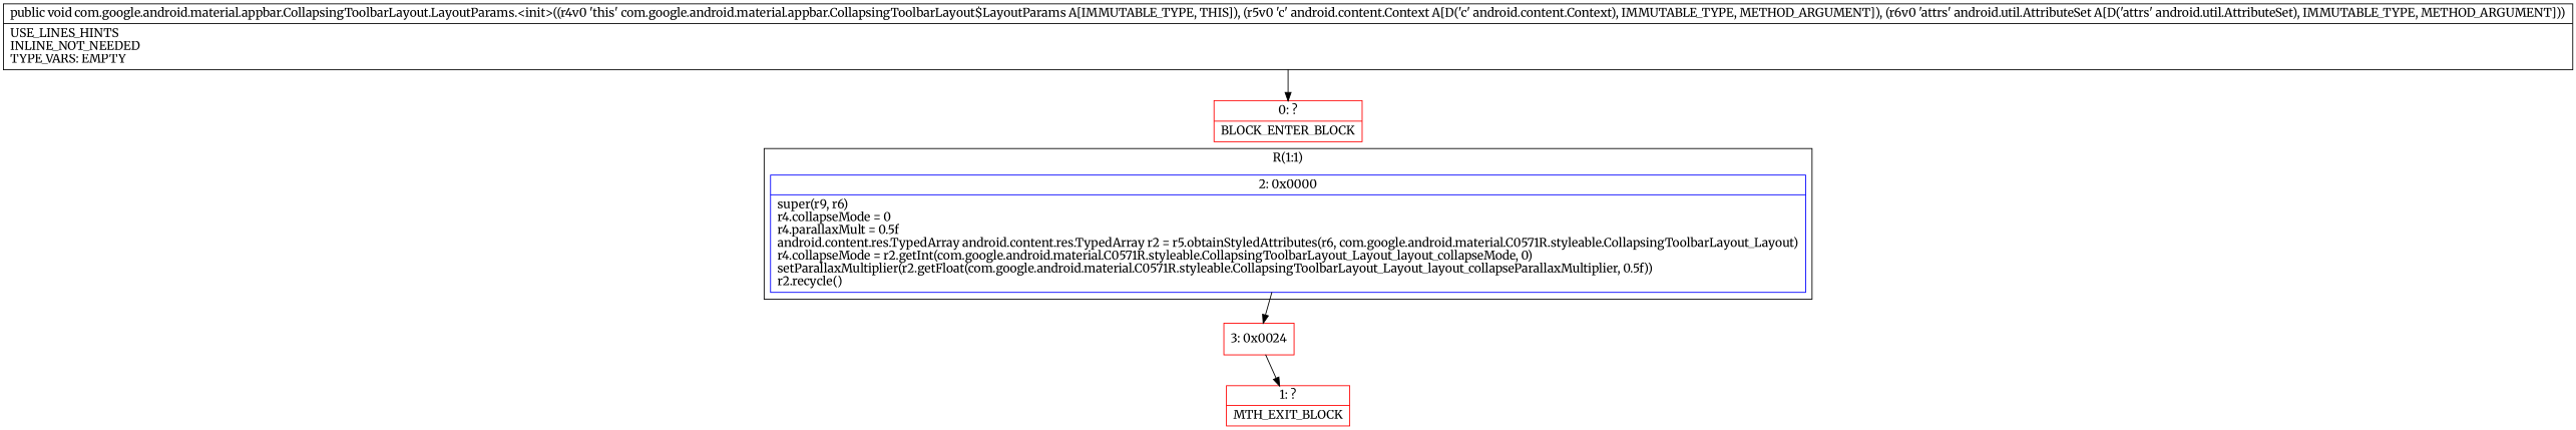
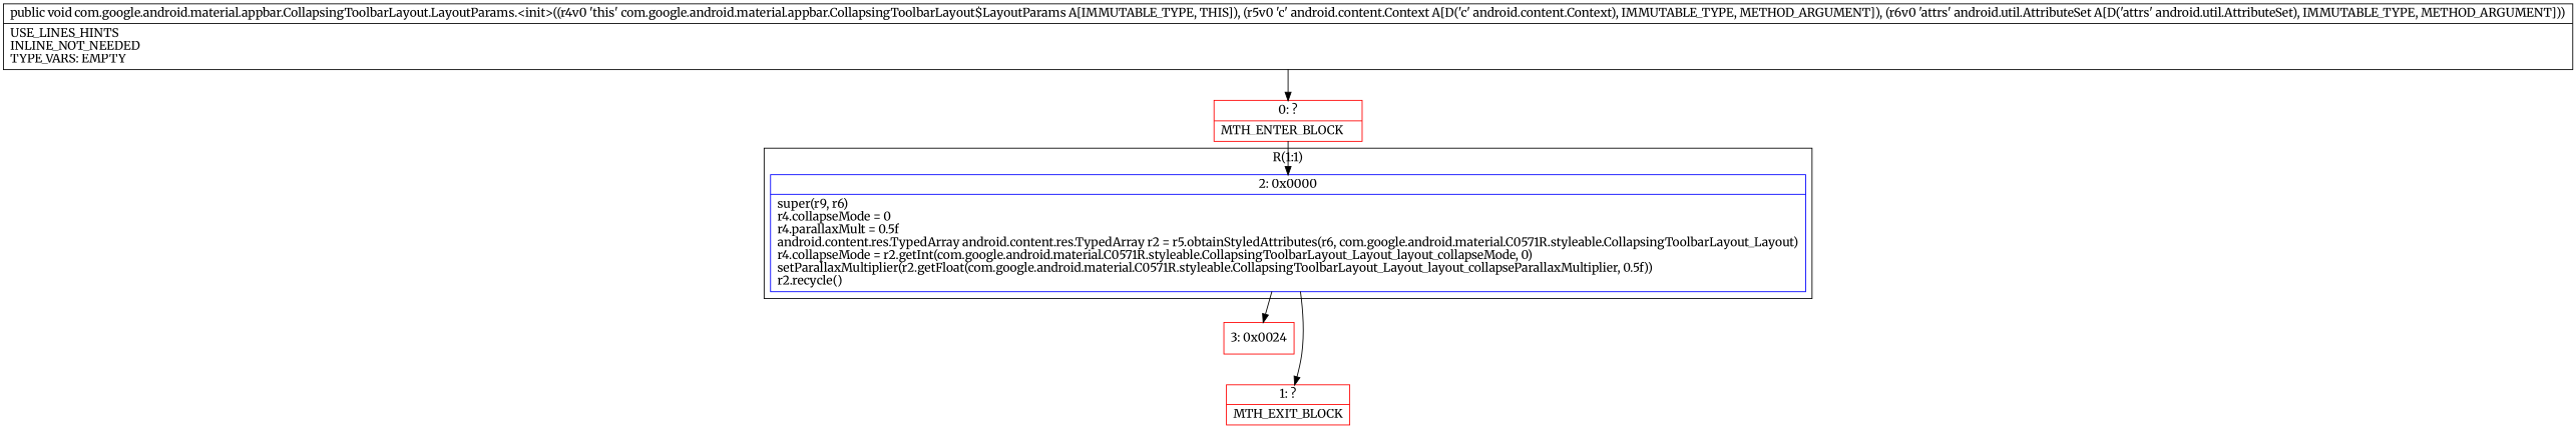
  digraph {
    fontname=Merriweather
    node [color=red fontname=Merriweather shape=record]
    edge [fontname=Merriweather]
    n1 [color=blue label="{2\:\ 0x0000|super(r9, r6)\lr4.collapseMode = 0\lr4.parallaxMult = 0.5f\landroid.content.res.TypedArray android.content.res.TypedArray r2 = r5.obtainStyledAttributes(r6, com.google.android.material.C0571R.styleable.CollapsingToolbarLayout_Layout)\lr4.collapseMode = r2.getInt(com.google.android.material.C0571R.styleable.CollapsingToolbarLayout_Layout_layout_collapseMode, 0)\lsetParallaxMultiplier(r2.getFloat(com.google.android.material.C0571R.styleable.CollapsingToolbarLayout_Layout_layout_collapseParallaxMultiplier, 0.5f))\lr2.recycle()\l}"]
    n2 [label="{3\:\ 0x0024}"]
    n3 [label="{1\:\ ?|MTH_EXIT_BLOCK\l}"]
-   n4 [label="{0\:\ ?|BLOCK_ENTER_BLOCK\l}"]
+   n4 [label="{0\:\ ?|MTH_ENTER_BLOCK\l}"]
    n5 [label="{public void com.google.android.material.appbar.CollapsingToolbarLayout.LayoutParams.\<init\>((r4v0 'this' com.google.android.material.appbar.CollapsingToolbarLayout$LayoutParams A[IMMUTABLE_TYPE, THIS]), (r5v0 'c' android.content.Context A[D('c' android.content.Context), IMMUTABLE_TYPE, METHOD_ARGUMENT]), (r6v0 'attrs' android.util.AttributeSet A[D('attrs' android.util.AttributeSet), IMMUTABLE_TYPE, METHOD_ARGUMENT]))  | USE_LINES_HINTS\lINLINE_NOT_NEEDED\lTYPE_VARS: EMPTY\l}" color=""]
    subgraph cluster_1 {
      label="R(1:1)"
      n1
    }
    n1 -> n2
-   n2 -> n3
+   n1 -> n3
+   n4 -> n1
    n5 -> n4
  }
